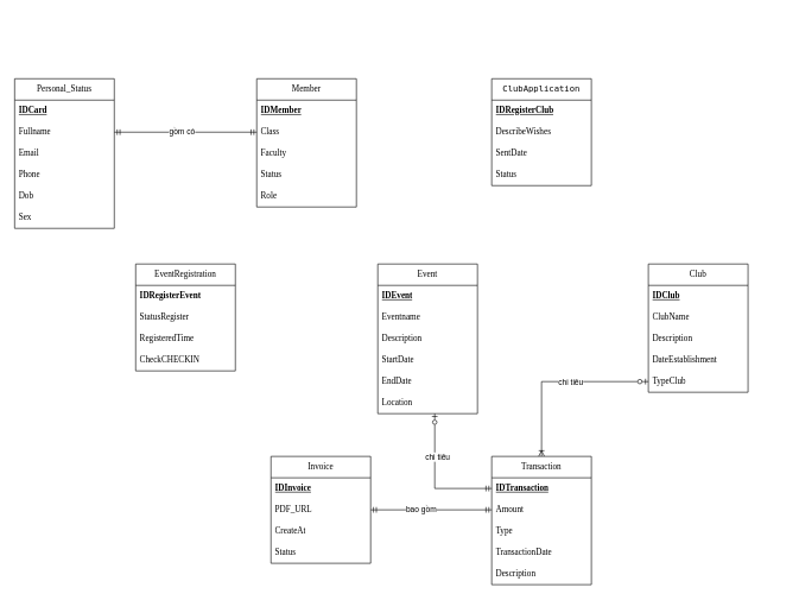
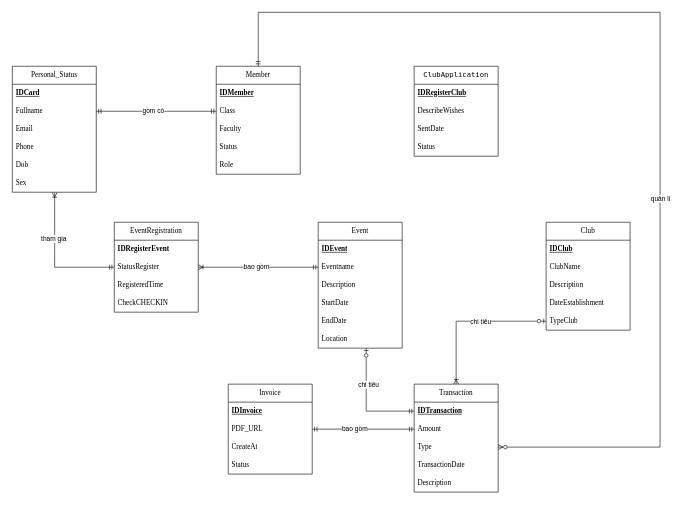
  <mxCell id="0" />
  <mxCell id="1" parent="0" />
+ <mxCell id="2" style="edgeStyle=orthogonalEdgeStyle;rounded=0;orthogonalLoop=1;jettySize=auto;html=1;entryX=1;entryY=0.5;entryDx=0;entryDy=0;exitX=0.5;exitY=0;exitDx=0;exitDy=0;startArrow=ERmandOne;startFill=0;endArrow=ERzeroToMany;endFill=0;" edge="1" parent="1" source="4" target="45"><mxGeometry relative="1" as="geometry"><Array as="points"><mxPoint x="430" y="20" /><mxPoint x="1100" y="20" /><mxPoint x="1100" y="745" /></Array></mxGeometry></mxCell>
+ <mxCell id="3" value="quản lí" style="edgeLabel;html=1;align=center;verticalAlign=middle;resizable=0;points=[];" vertex="1" connectable="0" parent="2"><mxGeometry x="0.219" relative="1" as="geometry"><mxPoint as="offset" /></mxGeometry></mxCell>
  <mxCell id="4" value="Member" style="swimlane;fontStyle=0;childLayout=stackLayout;horizontal=1;startSize=30;horizontalStack=0;resizeParent=1;resizeParentMax=0;resizeLast=0;collapsible=1;marginBottom=0;whiteSpace=wrap;html=1;fontFamily=Tahoma;" vertex="1" parent="1"><mxGeometry x="360" y="110" width="140" height="180" as="geometry" /></mxCell>
  <mxCell id="5" value="&lt;b&gt;&lt;span&gt;&lt;u&gt;IDMember&lt;/u&gt;&lt;/span&gt;&lt;/b&gt;" style="text;strokeColor=none;fillColor=none;align=left;verticalAlign=middle;spacingLeft=4;spacingRight=4;overflow=hidden;points=[[0,0.5],[1,0.5]];portConstraint=eastwest;rotatable=0;whiteSpace=wrap;html=1;fontFamily=Tahoma;fontStyle=0" vertex="1" parent="4"><mxGeometry y="30" width="140" height="30" as="geometry" /></mxCell>
  <mxCell id="6" value="Class" style="text;strokeColor=none;fillColor=none;align=left;verticalAlign=middle;spacingLeft=4;spacingRight=4;overflow=hidden;points=[[0,0.5],[1,0.5]];portConstraint=eastwest;rotatable=0;whiteSpace=wrap;html=1;fontFamily=Tahoma;fontStyle=0" vertex="1" parent="4"><mxGeometry y="60" width="140" height="30" as="geometry" /></mxCell>
  <mxCell id="7" value="Faculty" style="text;strokeColor=none;fillColor=none;align=left;verticalAlign=middle;spacingLeft=4;spacingRight=4;overflow=hidden;points=[[0,0.5],[1,0.5]];portConstraint=eastwest;rotatable=0;whiteSpace=wrap;html=1;fontFamily=Tahoma;fontStyle=0" vertex="1" parent="4"><mxGeometry y="90" width="140" height="30" as="geometry" /></mxCell>
  <mxCell id="8" value="Status" style="text;strokeColor=none;fillColor=none;align=left;verticalAlign=middle;spacingLeft=4;spacingRight=4;overflow=hidden;points=[[0,0.5],[1,0.5]];portConstraint=eastwest;rotatable=0;whiteSpace=wrap;html=1;fontFamily=Tahoma;fontStyle=0" vertex="1" parent="4"><mxGeometry y="120" width="140" height="30" as="geometry" /></mxCell>
  <mxCell id="9" value="Role" style="text;strokeColor=none;fillColor=none;align=left;verticalAlign=middle;spacingLeft=4;spacingRight=4;overflow=hidden;points=[[0,0.5],[1,0.5]];portConstraint=eastwest;rotatable=0;whiteSpace=wrap;html=1;fontFamily=Tahoma;fontStyle=0" vertex="1" parent="4"><mxGeometry y="150" width="140" height="30" as="geometry" /></mxCell>
  <mxCell id="10" value="Personal_Status" style="swimlane;fontStyle=0;childLayout=stackLayout;horizontal=1;startSize=30;horizontalStack=0;resizeParent=1;resizeParentMax=0;resizeLast=0;collapsible=1;marginBottom=0;whiteSpace=wrap;html=1;fontFamily=Tahoma;" vertex="1" parent="1"><mxGeometry x="20" y="110" width="140" height="210" as="geometry" /></mxCell>
  <mxCell id="11" value="&lt;span&gt;&lt;b&gt;&lt;u&gt;IDCard&lt;/u&gt;&lt;/b&gt;&lt;/span&gt;" style="text;strokeColor=none;fillColor=none;align=left;verticalAlign=middle;spacingLeft=4;spacingRight=4;overflow=hidden;points=[[0,0.5],[1,0.5]];portConstraint=eastwest;rotatable=0;whiteSpace=wrap;html=1;fontFamily=Tahoma;fontStyle=0" vertex="1" parent="10"><mxGeometry y="30" width="140" height="30" as="geometry" /></mxCell>
  <mxCell id="12" value="Fullname" style="text;strokeColor=none;fillColor=none;align=left;verticalAlign=middle;spacingLeft=4;spacingRight=4;overflow=hidden;points=[[0,0.5],[1,0.5]];portConstraint=eastwest;rotatable=0;whiteSpace=wrap;html=1;fontFamily=Tahoma;fontStyle=0" vertex="1" parent="10"><mxGeometry y="60" width="140" height="30" as="geometry" /></mxCell>
  <mxCell id="13" value="Email" style="text;strokeColor=none;fillColor=none;align=left;verticalAlign=middle;spacingLeft=4;spacingRight=4;overflow=hidden;points=[[0,0.5],[1,0.5]];portConstraint=eastwest;rotatable=0;whiteSpace=wrap;html=1;fontFamily=Tahoma;fontStyle=0" vertex="1" parent="10"><mxGeometry y="90" width="140" height="30" as="geometry" /></mxCell>
  <mxCell id="14" value="Phone" style="text;strokeColor=none;fillColor=none;align=left;verticalAlign=middle;spacingLeft=4;spacingRight=4;overflow=hidden;points=[[0,0.5],[1,0.5]];portConstraint=eastwest;rotatable=0;whiteSpace=wrap;html=1;fontFamily=Tahoma;fontStyle=0" vertex="1" parent="10"><mxGeometry y="120" width="140" height="30" as="geometry" /></mxCell>
  <mxCell id="15" value="Dob" style="text;strokeColor=none;fillColor=none;align=left;verticalAlign=middle;spacingLeft=4;spacingRight=4;overflow=hidden;points=[[0,0.5],[1,0.5]];portConstraint=eastwest;rotatable=0;whiteSpace=wrap;html=1;fontFamily=Tahoma;fontStyle=0" vertex="1" parent="10"><mxGeometry y="150" width="140" height="30" as="geometry" /></mxCell>
  <mxCell id="16" value="Sex" style="text;strokeColor=none;fillColor=none;align=left;verticalAlign=middle;spacingLeft=4;spacingRight=4;overflow=hidden;points=[[0,0.5],[1,0.5]];portConstraint=eastwest;rotatable=0;whiteSpace=wrap;html=1;fontFamily=Tahoma;fontStyle=0" vertex="1" parent="10"><mxGeometry y="180" width="140" height="30" as="geometry" /></mxCell>
  <mxCell id="17" value="Club" style="swimlane;fontStyle=0;childLayout=stackLayout;horizontal=1;startSize=30;horizontalStack=0;resizeParent=1;resizeParentMax=0;resizeLast=0;collapsible=1;marginBottom=0;whiteSpace=wrap;html=1;fontFamily=Tahoma;" vertex="1" parent="1"><mxGeometry x="910" y="370" width="140" height="180" as="geometry" /></mxCell>
  <mxCell id="18" value="&lt;b&gt;&lt;u&gt;IDClub&lt;/u&gt;&lt;/b&gt;" style="text;strokeColor=none;fillColor=none;align=left;verticalAlign=middle;spacingLeft=4;spacingRight=4;overflow=hidden;points=[[0,0.5],[1,0.5]];portConstraint=eastwest;rotatable=0;whiteSpace=wrap;html=1;fontFamily=Tahoma;fontStyle=0" vertex="1" parent="17"><mxGeometry y="30" width="140" height="30" as="geometry" /></mxCell>
  <mxCell id="19" value="ClubName" style="text;strokeColor=none;fillColor=none;align=left;verticalAlign=middle;spacingLeft=4;spacingRight=4;overflow=hidden;points=[[0,0.5],[1,0.5]];portConstraint=eastwest;rotatable=0;whiteSpace=wrap;html=1;fontFamily=Tahoma;fontStyle=0" vertex="1" parent="17"><mxGeometry y="60" width="140" height="30" as="geometry" /></mxCell>
  <mxCell id="20" value="Description" style="text;strokeColor=none;fillColor=none;align=left;verticalAlign=middle;spacingLeft=4;spacingRight=4;overflow=hidden;points=[[0,0.5],[1,0.5]];portConstraint=eastwest;rotatable=0;whiteSpace=wrap;html=1;fontFamily=Tahoma;fontStyle=0" vertex="1" parent="17"><mxGeometry y="90" width="140" height="30" as="geometry" /></mxCell>
  <mxCell id="21" value="DateEstablishment" style="text;strokeColor=none;fillColor=none;align=left;verticalAlign=middle;spacingLeft=4;spacingRight=4;overflow=hidden;points=[[0,0.5],[1,0.5]];portConstraint=eastwest;rotatable=0;whiteSpace=wrap;html=1;fontFamily=Tahoma;fontStyle=0" vertex="1" parent="17"><mxGeometry y="120" width="140" height="30" as="geometry" /></mxCell>
  <mxCell id="22" value="TypeClub" style="text;strokeColor=none;fillColor=none;align=left;verticalAlign=middle;spacingLeft=4;spacingRight=4;overflow=hidden;points=[[0,0.5],[1,0.5]];portConstraint=eastwest;rotatable=0;whiteSpace=wrap;html=1;fontFamily=Tahoma;fontStyle=0" vertex="1" parent="17"><mxGeometry y="150" width="140" height="30" as="geometry" /></mxCell>
  <mxCell id="23" value="Event" style="swimlane;fontStyle=0;childLayout=stackLayout;horizontal=1;startSize=30;horizontalStack=0;resizeParent=1;resizeParentMax=0;resizeLast=0;collapsible=1;marginBottom=0;whiteSpace=wrap;html=1;fontFamily=Tahoma;" vertex="1" parent="1"><mxGeometry x="530" y="370" width="140" height="210" as="geometry" /></mxCell>
  <mxCell id="24" value="&lt;b&gt;&lt;span&gt;&lt;u&gt;IDEvent&lt;/u&gt;&lt;/span&gt;&lt;/b&gt;" style="text;strokeColor=none;fillColor=none;align=left;verticalAlign=middle;spacingLeft=4;spacingRight=4;overflow=hidden;points=[[0,0.5],[1,0.5]];portConstraint=eastwest;rotatable=0;whiteSpace=wrap;html=1;fontFamily=Tahoma;fontStyle=0" vertex="1" parent="23"><mxGeometry y="30" width="140" height="30" as="geometry" /></mxCell>
  <mxCell id="25" value="Eventname" style="text;strokeColor=none;fillColor=none;align=left;verticalAlign=middle;spacingLeft=4;spacingRight=4;overflow=hidden;points=[[0,0.5],[1,0.5]];portConstraint=eastwest;rotatable=0;whiteSpace=wrap;html=1;fontFamily=Tahoma;fontStyle=0" vertex="1" parent="23"><mxGeometry y="60" width="140" height="30" as="geometry" /></mxCell>
  <mxCell id="26" value="Description" style="text;strokeColor=none;fillColor=none;align=left;verticalAlign=middle;spacingLeft=4;spacingRight=4;overflow=hidden;points=[[0,0.5],[1,0.5]];portConstraint=eastwest;rotatable=0;whiteSpace=wrap;html=1;fontFamily=Tahoma;fontStyle=0" vertex="1" parent="23"><mxGeometry y="90" width="140" height="30" as="geometry" /></mxCell>
  <mxCell id="27" value="StartDate" style="text;strokeColor=none;fillColor=none;align=left;verticalAlign=middle;spacingLeft=4;spacingRight=4;overflow=hidden;points=[[0,0.5],[1,0.5]];portConstraint=eastwest;rotatable=0;whiteSpace=wrap;html=1;fontFamily=Tahoma;fontStyle=0" vertex="1" parent="23"><mxGeometry y="120" width="140" height="30" as="geometry" /></mxCell>
  <mxCell id="28" value="EndDate" style="text;strokeColor=none;fillColor=none;align=left;verticalAlign=middle;spacingLeft=4;spacingRight=4;overflow=hidden;points=[[0,0.5],[1,0.5]];portConstraint=eastwest;rotatable=0;whiteSpace=wrap;html=1;fontFamily=Tahoma;fontStyle=0" vertex="1" parent="23"><mxGeometry y="150" width="140" height="30" as="geometry" /></mxCell>
  <mxCell id="29" value="Location" style="text;strokeColor=none;fillColor=none;align=left;verticalAlign=middle;spacingLeft=4;spacingRight=4;overflow=hidden;points=[[0,0.5],[1,0.5]];portConstraint=eastwest;rotatable=0;whiteSpace=wrap;html=1;fontFamily=Tahoma;fontStyle=0" vertex="1" parent="23"><mxGeometry y="180" width="140" height="30" as="geometry" /></mxCell>
  <mxCell id="30" value="EventRegistration" style="swimlane;fontStyle=0;childLayout=stackLayout;horizontal=1;startSize=30;horizontalStack=0;resizeParent=1;resizeParentMax=0;resizeLast=0;collapsible=1;marginBottom=0;whiteSpace=wrap;html=1;fontFamily=Tahoma;" vertex="1" parent="1"><mxGeometry x="190" y="370" width="140" height="150" as="geometry" /></mxCell>
  <mxCell id="31" value="&lt;b&gt;&lt;span&gt;IDRegisterEvent&lt;/span&gt;&lt;/b&gt;" style="text;strokeColor=none;fillColor=none;align=left;verticalAlign=middle;spacingLeft=4;spacingRight=4;overflow=hidden;points=[[0,0.5],[1,0.5]];portConstraint=eastwest;rotatable=0;whiteSpace=wrap;html=1;fontFamily=Tahoma;fontStyle=0" vertex="1" parent="30"><mxGeometry y="30" width="140" height="30" as="geometry" /></mxCell>
  <mxCell id="32" value="StatusRegister" style="text;strokeColor=none;fillColor=none;align=left;verticalAlign=middle;spacingLeft=4;spacingRight=4;overflow=hidden;points=[[0,0.5],[1,0.5]];portConstraint=eastwest;rotatable=0;whiteSpace=wrap;html=1;fontFamily=Tahoma;fontStyle=0" vertex="1" parent="30"><mxGeometry y="60" width="140" height="30" as="geometry" /></mxCell>
  <mxCell id="33" value="RegisteredTime" style="text;strokeColor=none;fillColor=none;align=left;verticalAlign=middle;spacingLeft=4;spacingRight=4;overflow=hidden;points=[[0,0.5],[1,0.5]];portConstraint=eastwest;rotatable=0;whiteSpace=wrap;html=1;fontFamily=Tahoma;fontStyle=0" vertex="1" parent="30"><mxGeometry y="90" width="140" height="30" as="geometry" /></mxCell>
  <mxCell id="34" value="CheckCHECKIN" style="text;strokeColor=none;fillColor=none;align=left;verticalAlign=middle;spacingLeft=4;spacingRight=4;overflow=hidden;points=[[0,0.5],[1,0.5]];portConstraint=eastwest;rotatable=0;whiteSpace=wrap;html=1;fontFamily=Tahoma;fontStyle=0" vertex="1" parent="30"><mxGeometry y="120" width="140" height="30" as="geometry" /></mxCell>
  <mxCell id="35" value="&lt;span data-start=&quot;3132&quot; data-end=&quot;3153&quot;&gt;&lt;code data-start=&quot;3134&quot; data-end=&quot;3151&quot; style=&quot;&quot;&gt;ClubApplication&lt;/code&gt;&lt;/span&gt;" style="swimlane;fontStyle=0;childLayout=stackLayout;horizontal=1;startSize=30;horizontalStack=0;resizeParent=1;resizeParentMax=0;resizeLast=0;collapsible=1;marginBottom=0;whiteSpace=wrap;html=1;fontFamily=Tahoma;" vertex="1" parent="1"><mxGeometry x="690" y="110" width="140" height="150" as="geometry" /></mxCell>
  <mxCell id="36" value="&lt;span&gt;&lt;b&gt;&lt;u&gt;IDRegisterClub&lt;/u&gt;&lt;/b&gt;&lt;/span&gt;" style="text;strokeColor=none;fillColor=none;align=left;verticalAlign=middle;spacingLeft=4;spacingRight=4;overflow=hidden;points=[[0,0.5],[1,0.5]];portConstraint=eastwest;rotatable=0;whiteSpace=wrap;html=1;fontFamily=Tahoma;fontStyle=0" vertex="1" parent="35"><mxGeometry y="30" width="140" height="30" as="geometry" /></mxCell>
  <mxCell id="37" value="DescribeWishes" style="text;strokeColor=none;fillColor=none;align=left;verticalAlign=middle;spacingLeft=4;spacingRight=4;overflow=hidden;points=[[0,0.5],[1,0.5]];portConstraint=eastwest;rotatable=0;whiteSpace=wrap;html=1;fontFamily=Tahoma;fontStyle=0" vertex="1" parent="35"><mxGeometry y="60" width="140" height="30" as="geometry" /></mxCell>
  <mxCell id="38" value="SentDate" style="text;strokeColor=none;fillColor=none;align=left;verticalAlign=middle;spacingLeft=4;spacingRight=4;overflow=hidden;points=[[0,0.5],[1,0.5]];portConstraint=eastwest;rotatable=0;whiteSpace=wrap;html=1;fontFamily=Tahoma;fontStyle=0" vertex="1" parent="35"><mxGeometry y="90" width="140" height="30" as="geometry" /></mxCell>
  <mxCell id="39" value="Status" style="text;strokeColor=none;fillColor=none;align=left;verticalAlign=middle;spacingLeft=4;spacingRight=4;overflow=hidden;points=[[0,0.5],[1,0.5]];portConstraint=eastwest;rotatable=0;whiteSpace=wrap;html=1;fontFamily=Tahoma;fontStyle=0" vertex="1" parent="35"><mxGeometry y="120" width="140" height="30" as="geometry" /></mxCell>
  <mxCell id="40" style="edgeStyle=orthogonalEdgeStyle;rounded=0;orthogonalLoop=1;jettySize=auto;html=1;entryX=0;entryY=0.5;entryDx=0;entryDy=0;startArrow=ERoneToMany;startFill=0;endArrow=ERzeroToOne;endFill=0;" edge="1" parent="1" source="42" target="22"><mxGeometry relative="1" as="geometry" /></mxCell>
  <mxCell id="41" value="chi tiêu" style="edgeLabel;html=1;align=center;verticalAlign=middle;resizable=0;points=[];" vertex="1" connectable="0" parent="40"><mxGeometry x="0.056" y="-1" relative="1" as="geometry"><mxPoint x="10" y="-1" as="offset" /></mxGeometry></mxCell>
  <mxCell id="42" value="Transaction" style="swimlane;fontStyle=0;childLayout=stackLayout;horizontal=1;startSize=30;horizontalStack=0;resizeParent=1;resizeParentMax=0;resizeLast=0;collapsible=1;marginBottom=0;whiteSpace=wrap;html=1;fontFamily=Tahoma;" vertex="1" parent="1"><mxGeometry x="690" y="640" width="140" height="180" as="geometry" /></mxCell>
  <mxCell id="43" value="&lt;b&gt;&lt;span&gt;&lt;u&gt;IDTransaction&lt;/u&gt;&lt;/span&gt;&lt;/b&gt;" style="text;strokeColor=none;fillColor=none;align=left;verticalAlign=middle;spacingLeft=4;spacingRight=4;overflow=hidden;points=[[0,0.5],[1,0.5]];portConstraint=eastwest;rotatable=0;whiteSpace=wrap;html=1;fontFamily=Tahoma;fontStyle=0" vertex="1" parent="42"><mxGeometry y="30" width="140" height="30" as="geometry" /></mxCell>
  <mxCell id="44" value="Amount" style="text;strokeColor=none;fillColor=none;align=left;verticalAlign=middle;spacingLeft=4;spacingRight=4;overflow=hidden;points=[[0,0.5],[1,0.5]];portConstraint=eastwest;rotatable=0;whiteSpace=wrap;html=1;fontFamily=Tahoma;fontStyle=0" vertex="1" parent="42"><mxGeometry y="60" width="140" height="30" as="geometry" /></mxCell>
  <mxCell id="45" value="Type" style="text;strokeColor=none;fillColor=none;align=left;verticalAlign=middle;spacingLeft=4;spacingRight=4;overflow=hidden;points=[[0,0.5],[1,0.5]];portConstraint=eastwest;rotatable=0;whiteSpace=wrap;html=1;fontFamily=Tahoma;fontStyle=0" vertex="1" parent="42"><mxGeometry y="90" width="140" height="30" as="geometry" /></mxCell>
  <mxCell id="46" value="TransactionDate" style="text;strokeColor=none;fillColor=none;align=left;verticalAlign=middle;spacingLeft=4;spacingRight=4;overflow=hidden;points=[[0,0.5],[1,0.5]];portConstraint=eastwest;rotatable=0;whiteSpace=wrap;html=1;fontFamily=Tahoma;fontStyle=0" vertex="1" parent="42"><mxGeometry y="120" width="140" height="30" as="geometry" /></mxCell>
  <mxCell id="47" value="Description" style="text;strokeColor=none;fillColor=none;align=left;verticalAlign=middle;spacingLeft=4;spacingRight=4;overflow=hidden;points=[[0,0.5],[1,0.5]];portConstraint=eastwest;rotatable=0;whiteSpace=wrap;html=1;fontFamily=Tahoma;fontStyle=0" vertex="1" parent="42"><mxGeometry y="150" width="140" height="30" as="geometry" /></mxCell>
  <mxCell id="48" value="Invoice" style="swimlane;fontStyle=0;childLayout=stackLayout;horizontal=1;startSize=30;horizontalStack=0;resizeParent=1;resizeParentMax=0;resizeLast=0;collapsible=1;marginBottom=0;whiteSpace=wrap;html=1;fontFamily=Tahoma;" vertex="1" parent="1"><mxGeometry x="380" y="640" width="140" height="150" as="geometry" /></mxCell>
  <mxCell id="49" value="&lt;b&gt;&lt;span&gt;&lt;u&gt;IDInvoice&lt;/u&gt;&lt;/span&gt;&lt;/b&gt;" style="text;strokeColor=none;fillColor=none;align=left;verticalAlign=middle;spacingLeft=4;spacingRight=4;overflow=hidden;points=[[0,0.5],[1,0.5]];portConstraint=eastwest;rotatable=0;whiteSpace=wrap;html=1;fontFamily=Tahoma;fontStyle=0" vertex="1" parent="48"><mxGeometry y="30" width="140" height="30" as="geometry" /></mxCell>
  <mxCell id="50" value="PDF_URL" style="text;strokeColor=none;fillColor=none;align=left;verticalAlign=middle;spacingLeft=4;spacingRight=4;overflow=hidden;points=[[0,0.5],[1,0.5]];portConstraint=eastwest;rotatable=0;whiteSpace=wrap;html=1;fontFamily=Tahoma;fontStyle=0" vertex="1" parent="48"><mxGeometry y="60" width="140" height="30" as="geometry" /></mxCell>
  <mxCell id="51" value="CreateAt" style="text;strokeColor=none;fillColor=none;align=left;verticalAlign=middle;spacingLeft=4;spacingRight=4;overflow=hidden;points=[[0,0.5],[1,0.5]];portConstraint=eastwest;rotatable=0;whiteSpace=wrap;html=1;fontFamily=Tahoma;fontStyle=0" vertex="1" parent="48"><mxGeometry y="90" width="140" height="30" as="geometry" /></mxCell>
  <mxCell id="52" value="Status" style="text;strokeColor=none;fillColor=none;align=left;verticalAlign=middle;spacingLeft=4;spacingRight=4;overflow=hidden;points=[[0,0.5],[1,0.5]];portConstraint=eastwest;rotatable=0;whiteSpace=wrap;html=1;fontFamily=Tahoma;fontStyle=0" vertex="1" parent="48"><mxGeometry y="120" width="140" height="30" as="geometry" /></mxCell>
  <mxCell id="53" style="edgeStyle=orthogonalEdgeStyle;rounded=0;orthogonalLoop=1;jettySize=auto;html=1;entryX=0;entryY=0.5;entryDx=0;entryDy=0;endArrow=ERmandOne;endFill=0;startArrow=ERmandOne;startFill=0;" edge="1" parent="1" source="12" target="6"><mxGeometry relative="1" as="geometry" /></mxCell>
  <mxCell id="54" value="gồm có" style="edgeLabel;html=1;align=center;verticalAlign=middle;resizable=0;points=[];" vertex="1" connectable="0" parent="53"><mxGeometry x="-0.063" y="1" relative="1" as="geometry"><mxPoint as="offset" /></mxGeometry></mxCell>
  <mxCell id="55" style="edgeStyle=orthogonalEdgeStyle;rounded=0;orthogonalLoop=1;jettySize=auto;html=1;exitX=1;exitY=0.5;exitDx=0;exitDy=0;startArrow=ERmandOne;startFill=0;endArrow=ERmandOne;endFill=0;" edge="1" parent="1" source="50" target="44"><mxGeometry relative="1" as="geometry" /></mxCell>
  <mxCell id="56" value="bao gồm" style="edgeLabel;html=1;align=center;verticalAlign=middle;resizable=0;points=[];" vertex="1" connectable="0" parent="55"><mxGeometry x="-0.18" y="1" relative="1" as="geometry"><mxPoint as="offset" /></mxGeometry></mxCell>
+ <mxCell id="57" style="edgeStyle=orthogonalEdgeStyle;rounded=0;orthogonalLoop=1;jettySize=auto;html=1;entryX=0;entryY=0.5;entryDx=0;entryDy=0;startArrow=ERoneToMany;startFill=0;endArrow=ERmandOne;endFill=0;" edge="1" parent="1" source="32" target="25"><mxGeometry relative="1" as="geometry" /></mxCell>
+ <mxCell id="58" value="bao gồm" style="edgeLabel;html=1;align=center;verticalAlign=middle;resizable=0;points=[];" vertex="1" connectable="0" parent="57"><mxGeometry x="-0.043" y="1" relative="1" as="geometry"><mxPoint as="offset" /></mxGeometry></mxCell>
+ <mxCell id="59" style="edgeStyle=orthogonalEdgeStyle;rounded=0;orthogonalLoop=1;jettySize=auto;html=1;entryX=0;entryY=0.5;entryDx=0;entryDy=0;exitX=0.504;exitY=1.013;exitDx=0;exitDy=0;exitPerimeter=0;endArrow=ERmandOne;endFill=0;startArrow=ERoneToMany;startFill=0;" edge="1" parent="1" source="16" target="32"><mxGeometry relative="1" as="geometry" /></mxCell>
+ <mxCell id="60" value="tham gia" style="edgeLabel;html=1;align=center;verticalAlign=middle;resizable=0;points=[];" vertex="1" connectable="0" parent="59"><mxGeometry x="-0.311" y="-2" relative="1" as="geometry"><mxPoint as="offset" /></mxGeometry></mxCell>
  <mxCell id="61" style="edgeStyle=orthogonalEdgeStyle;rounded=0;orthogonalLoop=1;jettySize=auto;html=1;exitX=0;exitY=0.5;exitDx=0;exitDy=0;endArrow=ERzeroToOne;endFill=0;startArrow=ERmandOne;startFill=0;" edge="1" parent="1" source="43"><mxGeometry relative="1" as="geometry"><mxPoint x="610" y="580" as="targetPoint" /><Array as="points"><mxPoint x="610" y="685" /><mxPoint x="610" y="580" /></Array></mxGeometry></mxCell>
  <mxCell id="62" value="chi tiêu" style="edgeLabel;html=1;align=center;verticalAlign=middle;resizable=0;points=[];" vertex="1" connectable="0" parent="61"><mxGeometry x="0.332" y="-3" relative="1" as="geometry"><mxPoint y="-2" as="offset" /></mxGeometry></mxCell>
